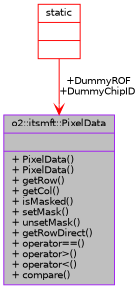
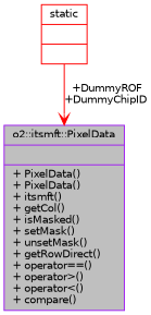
  digraph {
    node [fontname=Helvetica fontsize=10 shape=record]
-   n1 [color=purple fillcolor=grey75 fontcolor=black height=0.2 label="{o2::itsmft::PixelData\n||+ PixelData()\l+ PixelData()\l+ getRow()\l+ getCol()\l+ isMasked()\l+ setMask()\l+ unsetMask()\l+ getRowDirect()\l+ operator==()\l+ operator\>()\l+ operator\<()\l+ compare()\l}" style=filled width=0.4]
+   n1 [color=purple fillcolor=grey75 fontcolor=black height=0.2 label="{o2::itsmft::PixelData\n||+ PixelData()\l+ PixelData()\l+ itsmft()\l+ getCol()\l+ isMasked()\l+ setMask()\l+ unsetMask()\l+ getRowDirect()\l+ operator==()\l+ operator\>()\l+ operator\<()\l+ compare()\l}" style=filled width=0.4]
    n2 [color=red height=0.2 label="{static\n||}" width=0.4]
    n2 -> n1 [arrowhead=vee color=red fontname=Helvetica fontsize=10 label=" +DummyROF\n+DummyChipID" labelfontname=Helvetica labelfontsize=10 style=solid]
  }
